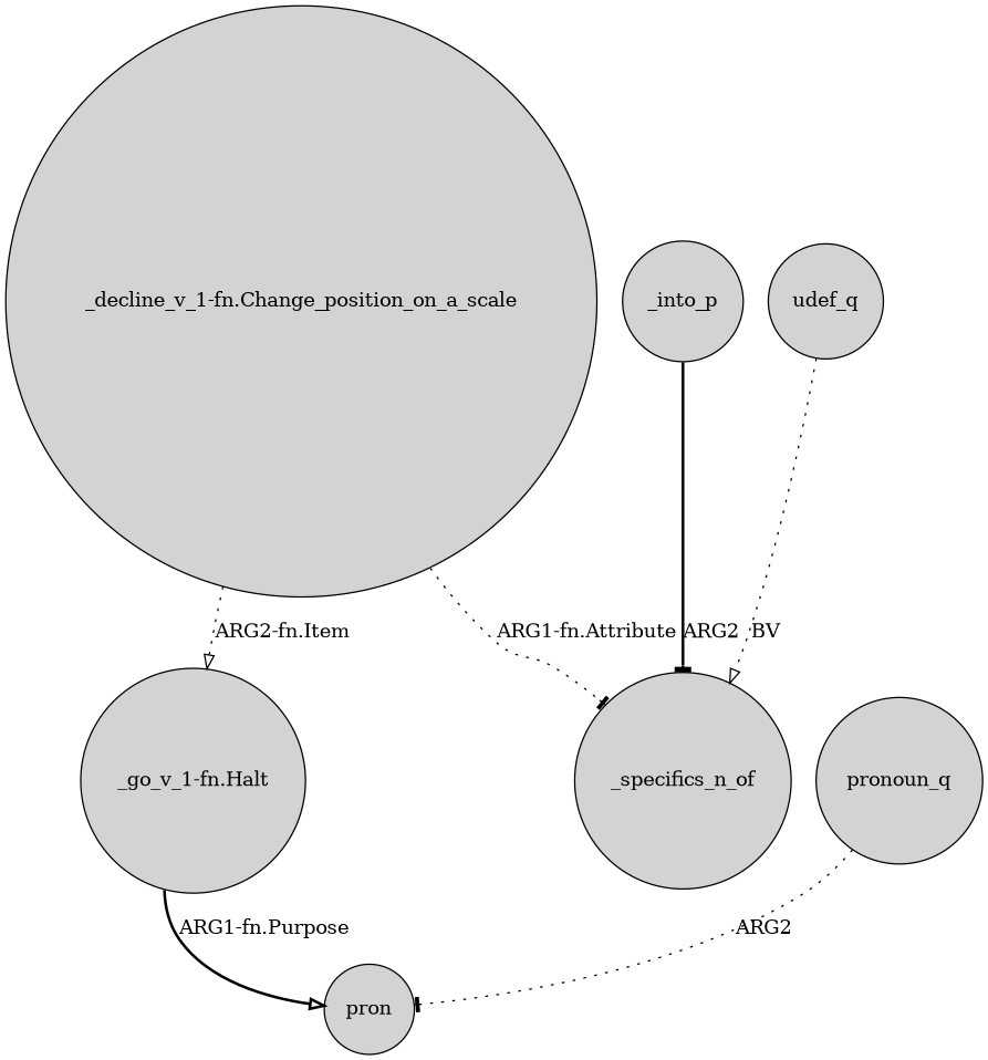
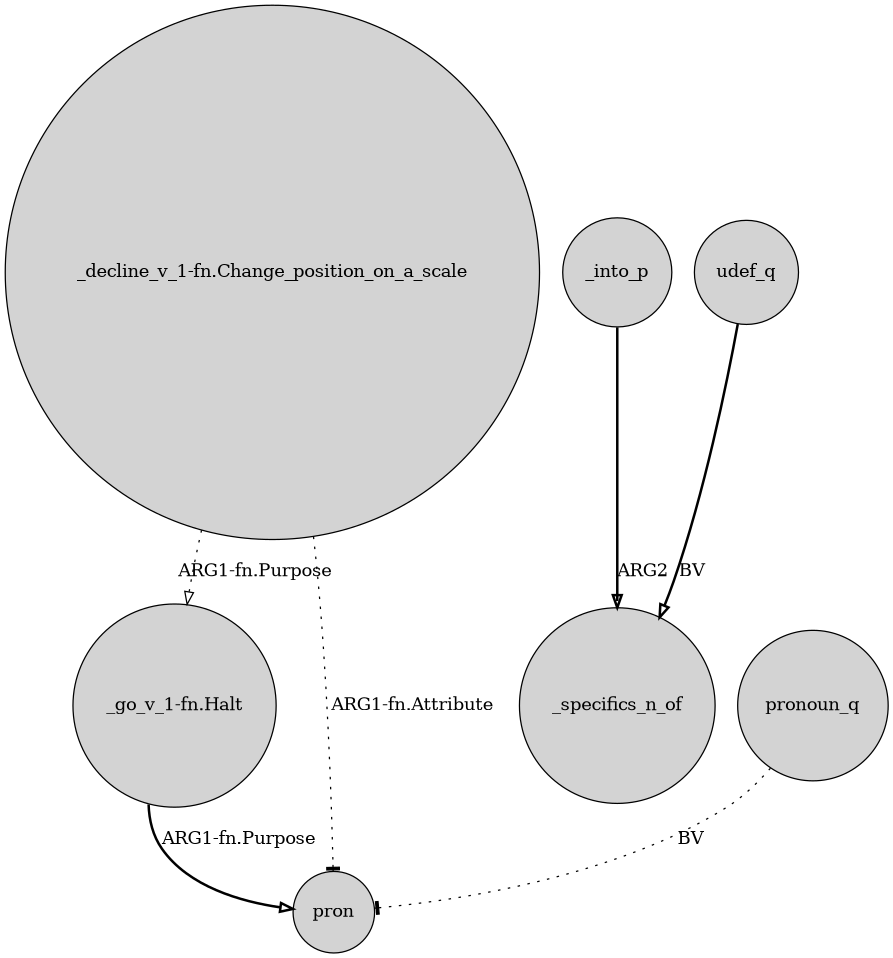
  digraph {
    node [shape=circle style=filled]
    edge [arrowhead=onormal style=bold]
    "_go_v_1-fn.Halt"
    pron
    "_decline_v_1-fn.Change_position_on_a_scale"
    _into_p
    _specifics_n_of
    udef_q
    pronoun_q
    "_go_v_1-fn.Halt" -> pron [label="ARG1-fn.Purpose"]
-   "_decline_v_1-fn.Change_position_on_a_scale" -> "_go_v_1-fn.Halt" [label="ARG2-fn.Item" style=dotted]
-   "_decline_v_1-fn.Change_position_on_a_scale" -> _specifics_n_of [arrowhead=tee label="ARG1-fn.Attribute" style=dotted]
-   _into_p -> _specifics_n_of [arrowhead=tee label=ARG2]
-   udef_q -> _specifics_n_of [label=BV style=dotted]
-   pronoun_q -> pron [arrowhead=tee label=ARG2 style=dotted]
+   "_decline_v_1-fn.Change_position_on_a_scale" -> "_go_v_1-fn.Halt" [label="ARG1-fn.Purpose" style=dotted]
+   "_decline_v_1-fn.Change_position_on_a_scale" -> pron [arrowhead=tee label="ARG1-fn.Attribute" style=dotted]
+   _into_p -> _specifics_n_of [label=ARG2]
+   udef_q -> _specifics_n_of [label=BV]
+   pronoun_q -> pron [arrowhead=tee label=BV style=dotted]
  }
